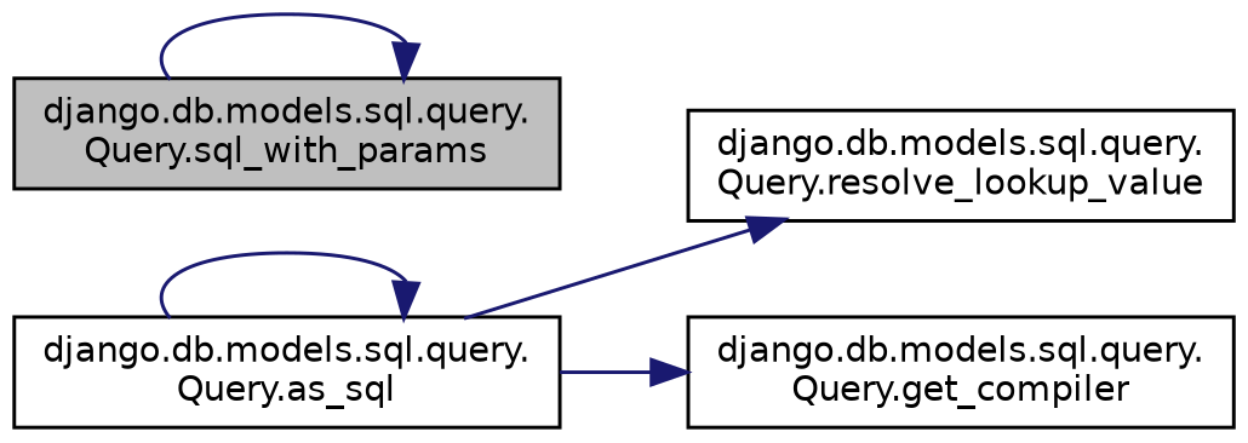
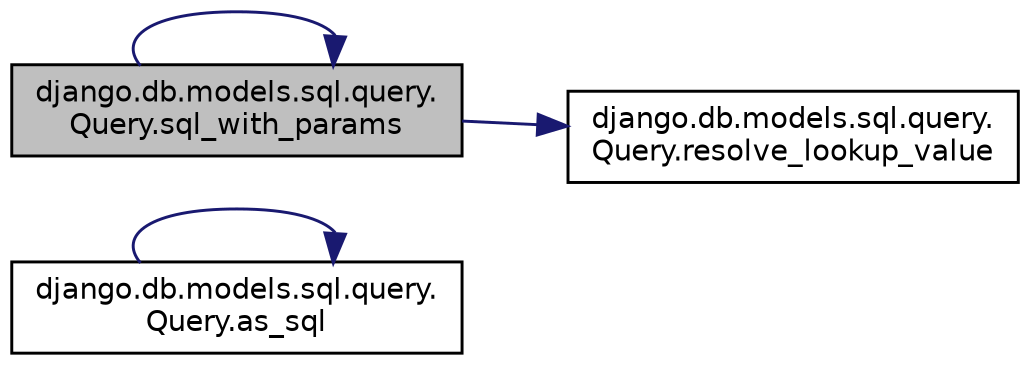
  digraph {
    rankdir=LR
    node [color=black fillcolor=white fontname=Helvetica fontsize=10 shape=record style=filled]
    edge [color=midnightblue fontname=Helvetica fontsize=10 labelfontname=Helvetica labelfontsize=10 style=solid]
    n1 [fillcolor=grey75 fontcolor=black height=0.2 label="django.db.models.sql.query.\lQuery.sql_with_params" width=0.4]
    n2 [height=0.2 label="django.db.models.sql.query.\lQuery.as_sql" width=0.4]
-   n3 [height=0.2 label="django.db.models.sql.query.\lQuery.get_compiler" width=0.4]
    n4 [height=0.2 label="django.db.models.sql.query.\lQuery.resolve_lookup_value" width=0.4]
    n1 -> n1
    n2 -> n2
-   n2 -> n3
-   n2 -> n4
+   n1 -> n4
  }
